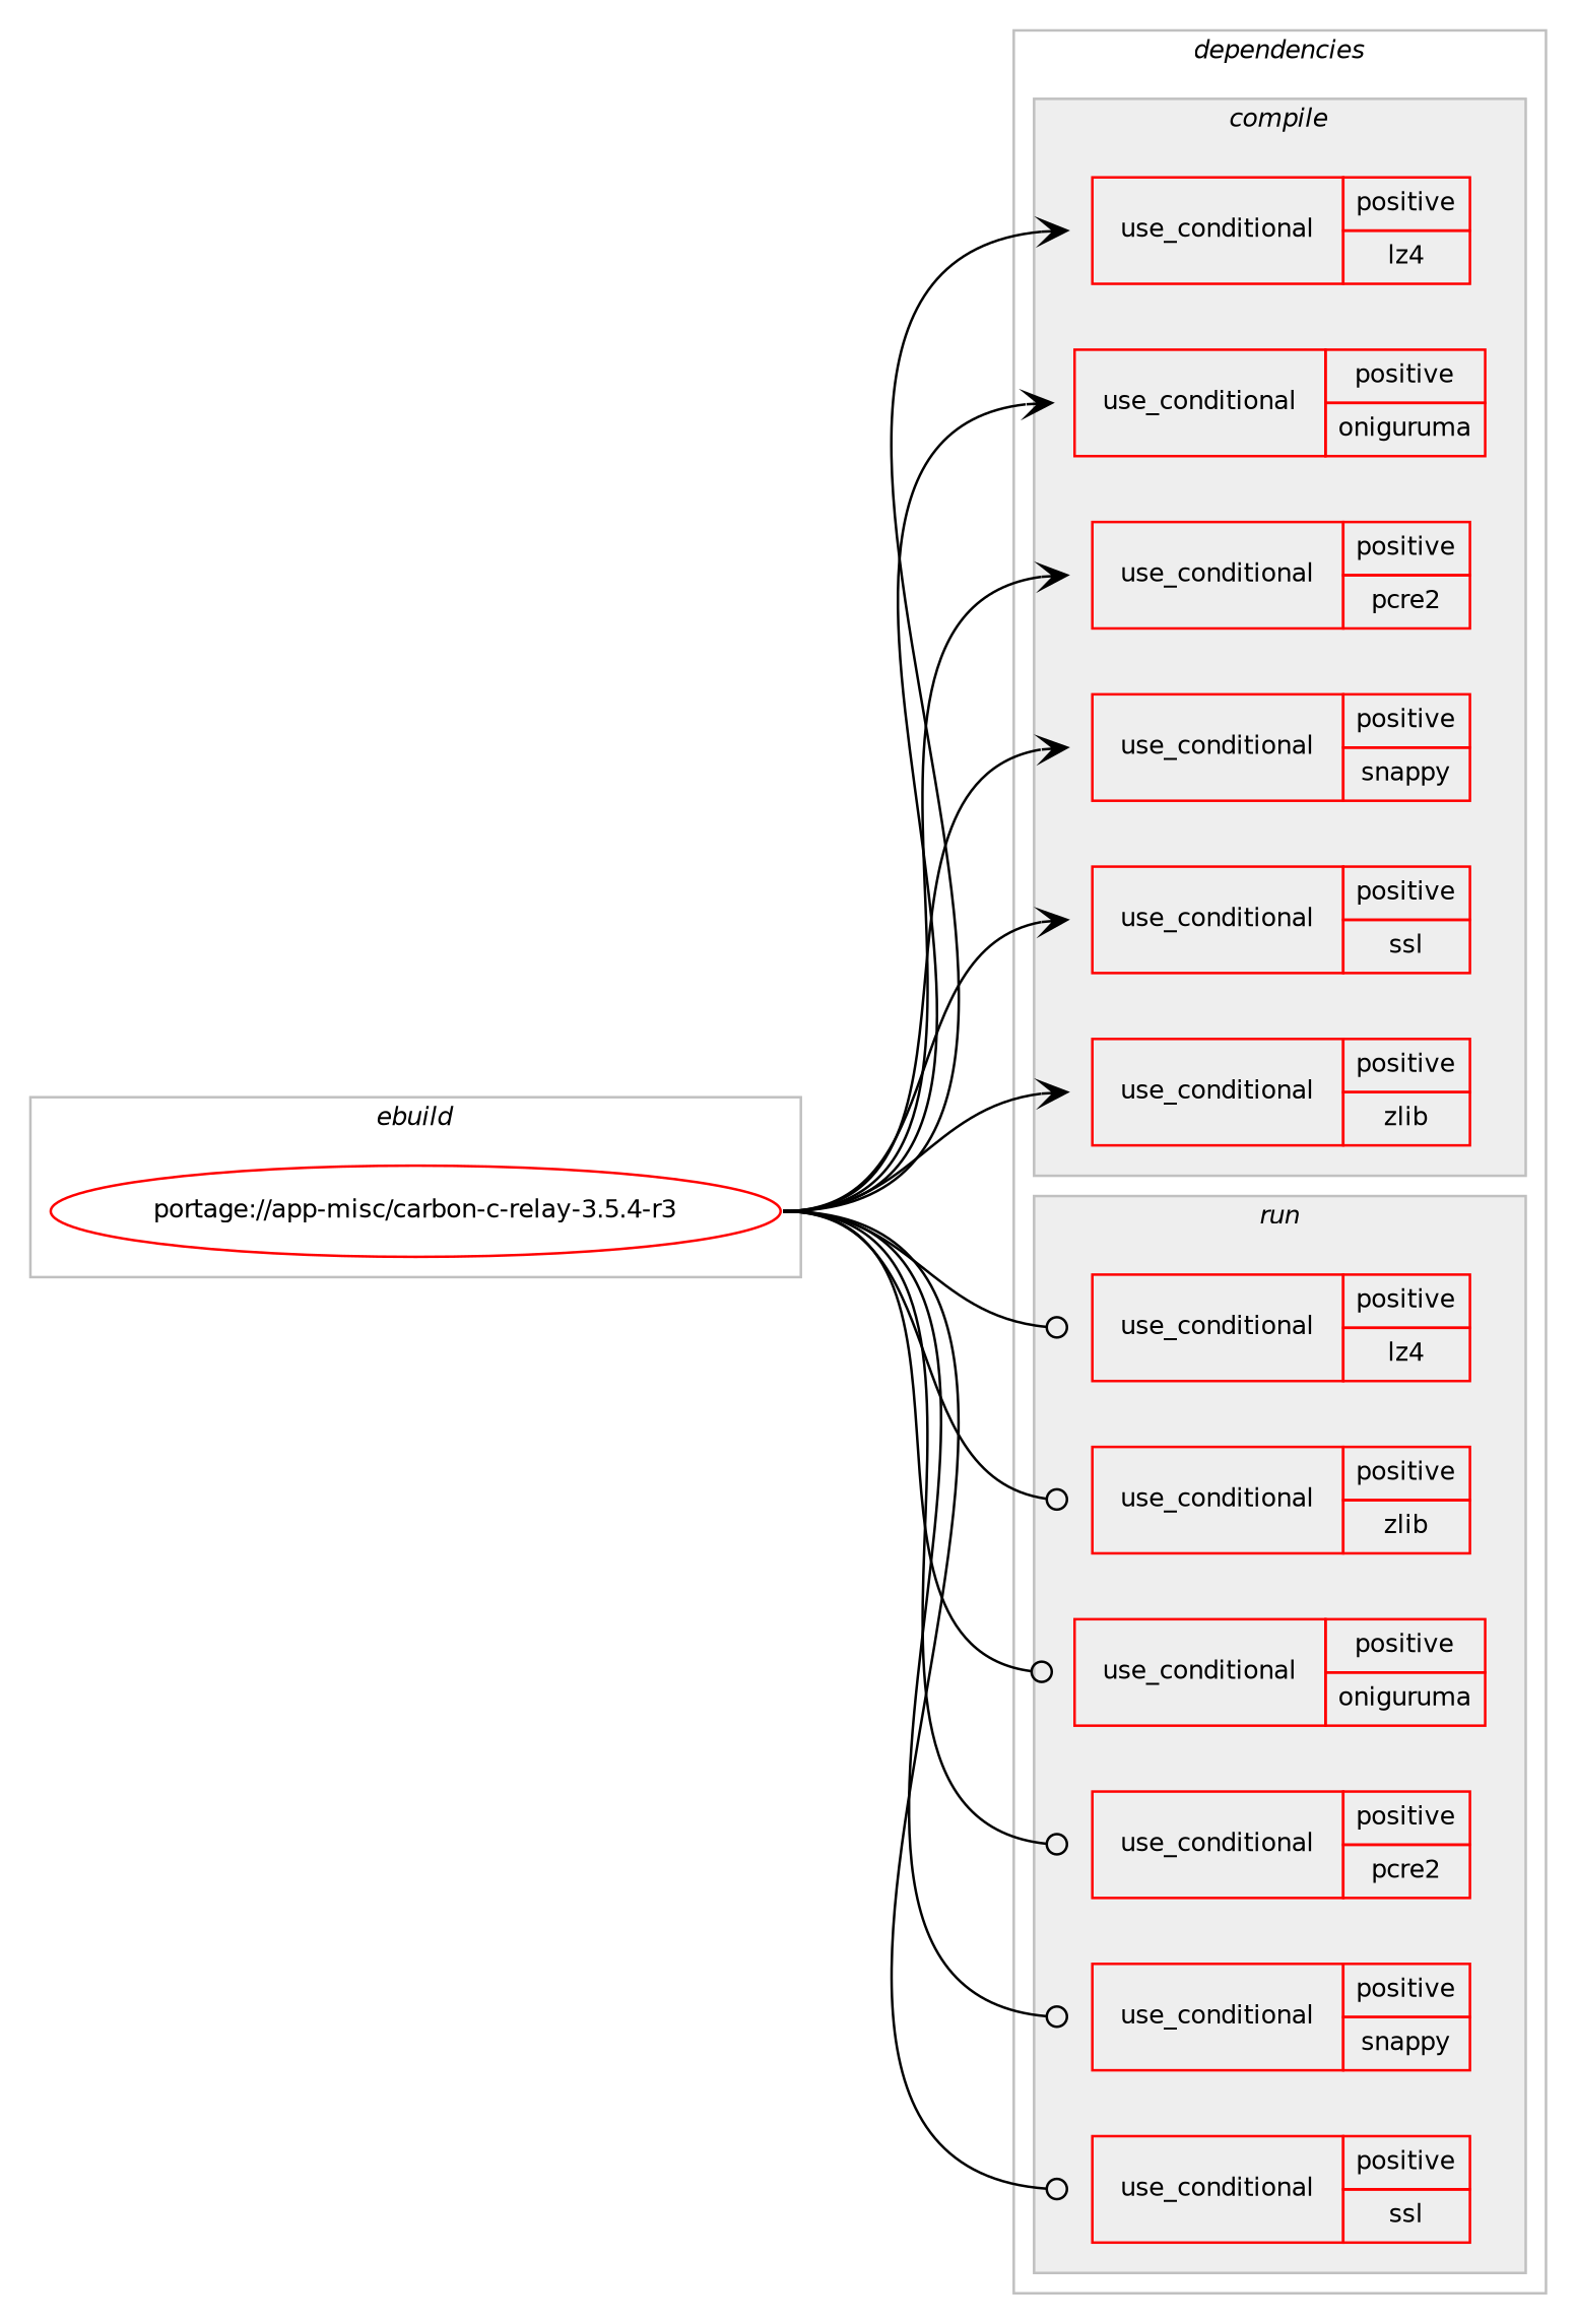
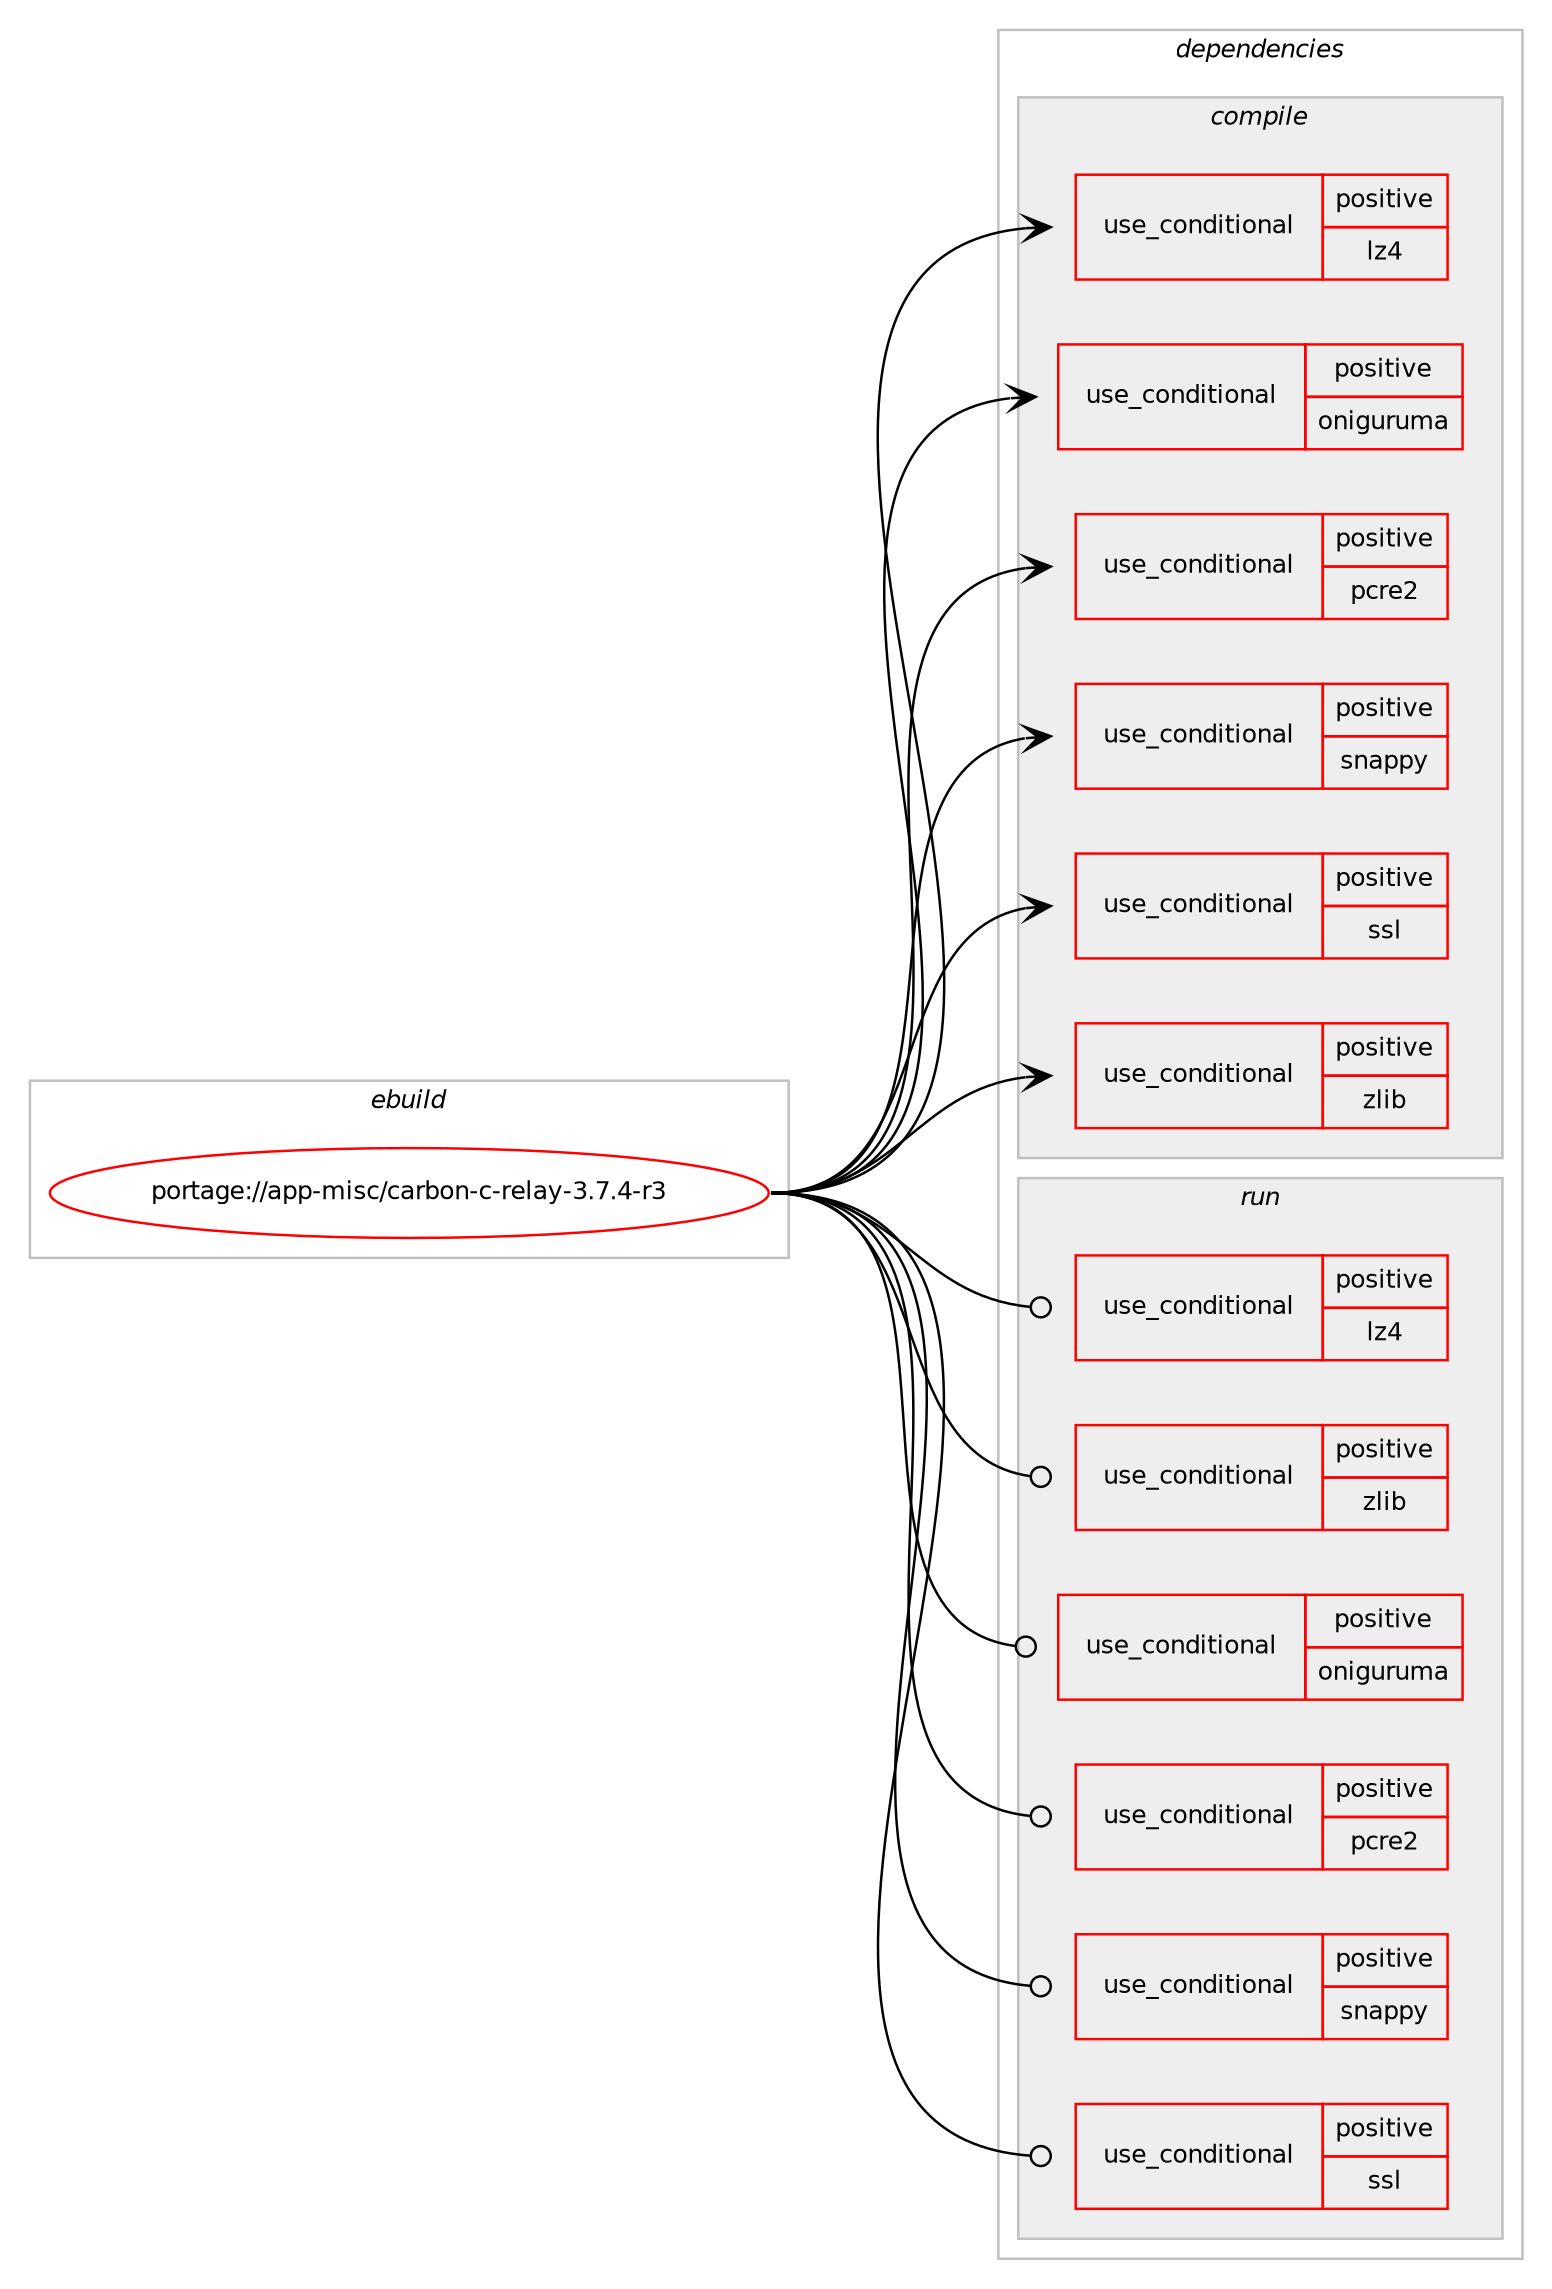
  digraph {
    compound=true
    concentrate=true
    fontname=Helvetica
    fontsize=10
    newrank=true
    rankdir=LR
    ranksep=1.5
    node [color=red fontname=Helvetica fontsize=10 shape=none]
    edge [arrowhead=vee headport=w style=solid tailport=e weight=20]
-   n1 [label="portage://app-misc/carbon-c-relay-3.5.4-r3" width=4 shape=""]
+   n1 [label="portage://app-misc/carbon-c-relay-3.7.4-r3" width=4 shape=""]
    n2 [label=<<TABLE BORDER="0" CELLBORDER="1" CELLSPACING="0" CELLPADDING="4"><TR><TD ROWSPAN="3" CELLPADDING="10">use_conditional</TD></TR><TR><TD>positive</TD></TR><TR><TD>lz4</TD></TR></TABLE>>]
    n3 [label=<<TABLE BORDER="0" CELLBORDER="1" CELLSPACING="0" CELLPADDING="4"><TR><TD ROWSPAN="3" CELLPADDING="10">use_conditional</TD></TR><TR><TD>positive</TD></TR><TR><TD>oniguruma</TD></TR></TABLE>>]
    n4 [label=<<TABLE BORDER="0" CELLBORDER="1" CELLSPACING="0" CELLPADDING="4"><TR><TD ROWSPAN="3" CELLPADDING="10">use_conditional</TD></TR><TR><TD>positive</TD></TR><TR><TD>pcre2</TD></TR></TABLE>>]
    n5 [label=<<TABLE BORDER="0" CELLBORDER="1" CELLSPACING="0" CELLPADDING="4"><TR><TD ROWSPAN="3" CELLPADDING="10">use_conditional</TD></TR><TR><TD>positive</TD></TR><TR><TD>snappy</TD></TR></TABLE>>]
    n6 [label=<<TABLE BORDER="0" CELLBORDER="1" CELLSPACING="0" CELLPADDING="4"><TR><TD ROWSPAN="3" CELLPADDING="10">use_conditional</TD></TR><TR><TD>positive</TD></TR><TR><TD>ssl</TD></TR></TABLE>>]
    n7 [label=<<TABLE BORDER="0" CELLBORDER="1" CELLSPACING="0" CELLPADDING="4"><TR><TD ROWSPAN="3" CELLPADDING="10">use_conditional</TD></TR><TR><TD>positive</TD></TR><TR><TD>zlib</TD></TR></TABLE>>]
    n8 [label=<<TABLE BORDER="0" CELLBORDER="1" CELLSPACING="0" CELLPADDING="4"><TR><TD ROWSPAN="3" CELLPADDING="10">use_conditional</TD></TR><TR><TD>positive</TD></TR><TR><TD>lz4</TD></TR></TABLE>>]
    n9 [label=<<TABLE BORDER="0" CELLBORDER="1" CELLSPACING="0" CELLPADDING="4"><TR><TD ROWSPAN="3" CELLPADDING="10">use_conditional</TD></TR><TR><TD>positive</TD></TR><TR><TD>zlib</TD></TR></TABLE>>]
    n10 [label=<<TABLE BORDER="0" CELLBORDER="1" CELLSPACING="0" CELLPADDING="4"><TR><TD ROWSPAN="3" CELLPADDING="10">use_conditional</TD></TR><TR><TD>positive</TD></TR><TR><TD>oniguruma</TD></TR></TABLE>>]
    n11 [label=<<TABLE BORDER="0" CELLBORDER="1" CELLSPACING="0" CELLPADDING="4"><TR><TD ROWSPAN="3" CELLPADDING="10">use_conditional</TD></TR><TR><TD>positive</TD></TR><TR><TD>pcre2</TD></TR></TABLE>>]
    n12 [label=<<TABLE BORDER="0" CELLBORDER="1" CELLSPACING="0" CELLPADDING="4"><TR><TD ROWSPAN="3" CELLPADDING="10">use_conditional</TD></TR><TR><TD>positive</TD></TR><TR><TD>snappy</TD></TR></TABLE>>]
    n13 [label=<<TABLE BORDER="0" CELLBORDER="1" CELLSPACING="0" CELLPADDING="4"><TR><TD ROWSPAN="3" CELLPADDING="10">use_conditional</TD></TR><TR><TD>positive</TD></TR><TR><TD>ssl</TD></TR></TABLE>>]
    subgraph cluster_1 {
      color=gray
      label=<<i>ebuild</i>>
      rank=same
      n1
    }
    subgraph cluster_2 {
      color=gray
      label=<<i>dependencies</i>>
      subgraph cluster_3 {
        color=gray
        fillcolor="#eeeeee"
        label=<<i>compile</i>>
        style=filled
        subgraph sub_4 {
          color=gray
          fillcolor="#eeeeee"
          label=<<i>compile</i>>
          style=filled
          n2
        }
        subgraph sub_5 {
          color=gray
          fillcolor="#eeeeee"
          label=<<i>compile</i>>
          style=filled
          n3
        }
        subgraph sub_6 {
          color=gray
          fillcolor="#eeeeee"
          label=<<i>compile</i>>
          style=filled
          n4
        }
        subgraph sub_7 {
          color=gray
          fillcolor="#eeeeee"
          label=<<i>compile</i>>
          style=filled
          n5
        }
        subgraph sub_8 {
          color=gray
          fillcolor="#eeeeee"
          label=<<i>compile</i>>
          style=filled
          n6
        }
        subgraph sub_9 {
          color=gray
          fillcolor="#eeeeee"
          label=<<i>compile</i>>
          style=filled
          n7
        }
      }
      subgraph cluster_10 {
        color=gray
        fillcolor="#eeeeee"
        label=<<i>compile and run</i>>
        style=filled
      }
      subgraph cluster_11 {
        color=gray
        fillcolor="#eeeeee"
        label=<<i>run</i>>
        style=filled
        subgraph sub_12 {
          color=gray
          fillcolor="#eeeeee"
          label=<<i>run</i>>
          style=filled
          n8
        }
        subgraph sub_13 {
          color=gray
          fillcolor="#eeeeee"
          label=<<i>run</i>>
          style=filled
          n9
        }
        subgraph sub_14 {
          color=gray
          fillcolor="#eeeeee"
          label=<<i>run</i>>
          style=filled
          n10
        }
        subgraph sub_15 {
          color=gray
          fillcolor="#eeeeee"
          label=<<i>run</i>>
          style=filled
          n11
        }
        subgraph sub_16 {
          color=gray
          fillcolor="#eeeeee"
          label=<<i>run</i>>
          style=filled
          n12
        }
        subgraph sub_17 {
          color=gray
          fillcolor="#eeeeee"
          label=<<i>run</i>>
          style=filled
          n13
        }
      }
    }
    subgraph cluster_18 {
      color=gray
      label=<<i>candidates</i>>
      rank=same
    }
    n1 -> n2
    n1 -> n3
    n1 -> n4
    n1 -> n5
    n1 -> n6
    n1 -> n7
    n1 -> n8 [arrowhead=odot]
    n1 -> n9 [arrowhead=odot]
    n1 -> n10 [arrowhead=odot]
    n1 -> n11 [arrowhead=odot]
    n1 -> n12 [arrowhead=odot]
    n1 -> n13 [arrowhead=odot]
  }
